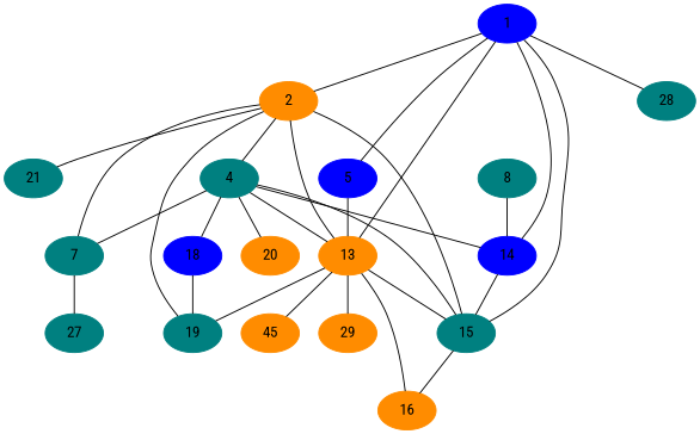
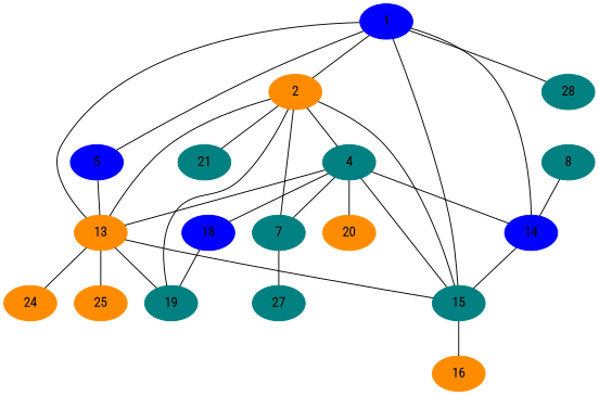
  graph {
    fontname="Roboto Condensed"
    node [color=teal fontname="Roboto Condensed" style=filled]
    edge [fontname="Roboto Condensed" weight=1.0]
    1 [color=blue]
    2 [color=darkorange]
    5 [color=blue]
    13 [color=darkorange]
    14 [color=blue]
    15
    28
    4
    7
    19
    21
    16 [color=darkorange]
-   25 [color=darkorange label=45]
-   29 [color=darkorange]
+   25 [color=darkorange]
+   29 [color=darkorange label=24]
    n15 [color=darkorange label=20]
    18 [color=blue]
    27
    8
    1 -- 2 [weight=3.0]
    1 -- 5
    1 -- 13
    1 -- 14 [weight=2.0]
    1 -- 15 [weight=2.0]
    1 -- 28
    2 -- 13 [weight=3.0]
    2 -- 15
    2 -- 4 [weight=2.0]
    2 -- 7
    2 -- 19
    2 -- 21 [weight=2.0]
    5 -- 13 [weight=3.0]
    13 -- 15
    13 -- 19
-   13 -- 16 [weight=2.0]
    13 -- 25 [weight=2.0]
    13 -- 29
    14 -- 15
    15 -- 16
    4 -- 13 [weight=2.0]
    4 -- 14
    4 -- 15
    4 -- 7
    4 -- n15
    4 -- 18
    7 -- 27
    18 -- 19
    8 -- 14
  }
